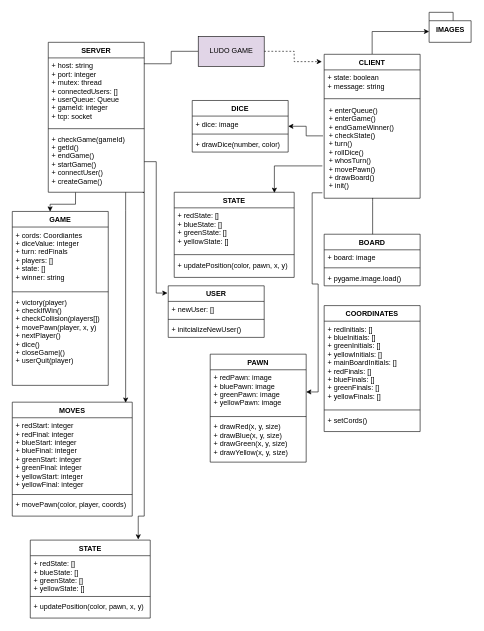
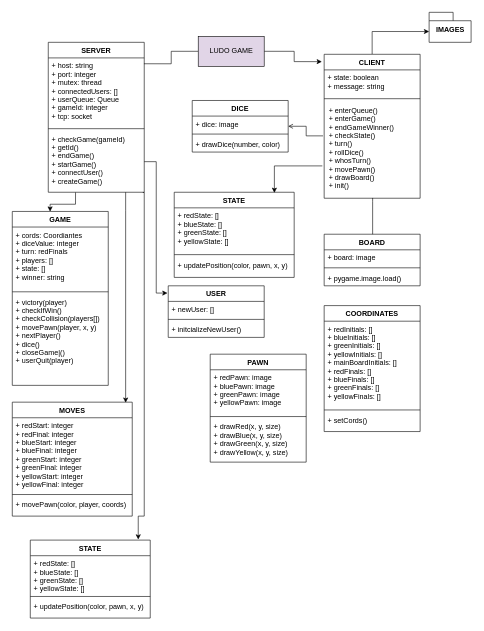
  <mxCell id="0" />
  <mxCell id="1" parent="0" />
- <mxCell id="2" style="edgeStyle=orthogonalEdgeStyle;rounded=0;orthogonalLoop=1;jettySize=auto;html=1;entryX=-0.024;entryY=0.051;entryDx=0;entryDy=0;entryPerimeter=0;dashed=1;" parent="1" source="6" target="7" edge="1"><mxGeometry relative="1" as="geometry" /></mxCell>
+ <mxCell id="2" style="edgeStyle=orthogonalEdgeStyle;rounded=0;orthogonalLoop=1;jettySize=auto;html=1;entryX=-0.024;entryY=0.051;entryDx=0;entryDy=0;entryPerimeter=0;" parent="1" source="6" target="7" edge="1"><mxGeometry relative="1" as="geometry" /></mxCell>
  <mxCell id="3" style="edgeStyle=orthogonalEdgeStyle;rounded=0;orthogonalLoop=1;jettySize=auto;html=1;entryX=0;entryY=0;entryDx=0;entryDy=32;entryPerimeter=0;exitX=0.5;exitY=0;exitDx=0;exitDy=0;" parent="1" source="7" target="35" edge="1"><mxGeometry relative="1" as="geometry" /></mxCell>
  <mxCell id="4" style="edgeStyle=orthogonalEdgeStyle;rounded=0;orthogonalLoop=1;jettySize=auto;html=1;entryX=0.997;entryY=0.143;entryDx=0;entryDy=0;entryPerimeter=0;endArrow=none;" parent="1" source="6" target="36" edge="1"><mxGeometry relative="1" as="geometry" /></mxCell>
  <mxCell id="5" style="edgeStyle=orthogonalEdgeStyle;rounded=0;orthogonalLoop=1;jettySize=auto;html=1;exitX=0.284;exitY=1.003;exitDx=0;exitDy=0;exitPerimeter=0;entryX=0.394;entryY=0.001;entryDx=0;entryDy=0;entryPerimeter=0;" parent="1" source="39" target="40" edge="1"><mxGeometry relative="1" as="geometry"><mxPoint x="80" y="350" as="targetPoint" /><Array as="points"><mxPoint x="125" y="340" /><mxPoint x="83" y="340" /></Array></mxGeometry></mxCell>
  <mxCell id="6" value="LUDO GAME" style="html=1;fillColor=#e1d5e7;" parent="1" vertex="1"><mxGeometry x="330" y="60" width="110" height="50" as="geometry" /></mxCell>
  <mxCell id="7" value="CLIENT" style="swimlane;fontStyle=1;align=center;verticalAlign=top;childLayout=stackLayout;horizontal=1;startSize=26;horizontalStack=0;resizeParent=1;resizeParentMax=0;resizeLast=0;collapsible=1;marginBottom=0;" parent="1" vertex="1"><mxGeometry x="540" y="90" width="160" height="240" as="geometry" /></mxCell>
  <mxCell id="8" value="+ state: boolean&#10;+ message: string" style="text;strokeColor=none;fillColor=none;align=left;verticalAlign=top;spacingLeft=4;spacingRight=4;overflow=hidden;rotatable=0;points=[[0,0.5],[1,0.5]];portConstraint=eastwest;" parent="7" vertex="1"><mxGeometry y="26" width="160" height="44" as="geometry" /></mxCell>
  <mxCell id="9" value="" style="line;strokeWidth=1;fillColor=none;align=left;verticalAlign=middle;spacingTop=-1;spacingLeft=3;spacingRight=3;rotatable=0;labelPosition=right;points=[];portConstraint=eastwest;" parent="7" vertex="1"><mxGeometry y="70" width="160" height="8" as="geometry" /></mxCell>
  <mxCell id="10" value="+ enterQueue()&#10;+ enterGame()&#10;+ endGameWinner()&#10;+ checkState()&#10;+ turn()&#10;+ rollDice() &#10;+ whosTurn()&#10;+ movePawn()&#10;+ drawBoard()&#10;+ init()" style="text;strokeColor=none;fillColor=none;align=left;verticalAlign=top;spacingLeft=4;spacingRight=4;overflow=hidden;rotatable=0;points=[[0,0.5],[1,0.5]];portConstraint=eastwest;spacing=4;" parent="7" vertex="1"><mxGeometry y="78" width="160" height="162" as="geometry" /></mxCell>
  <mxCell id="11" value="BOARD" style="swimlane;fontStyle=1;align=center;verticalAlign=top;childLayout=stackLayout;horizontal=1;startSize=26;horizontalStack=0;resizeParent=1;resizeParentMax=0;resizeLast=0;collapsible=1;marginBottom=0;" parent="1" vertex="1"><mxGeometry x="540" y="390" width="160" height="86" as="geometry" /></mxCell>
  <mxCell id="12" value="+ board: image" style="text;strokeColor=none;fillColor=none;align=left;verticalAlign=top;spacingLeft=4;spacingRight=4;overflow=hidden;rotatable=0;points=[[0,0.5],[1,0.5]];portConstraint=eastwest;" parent="11" vertex="1"><mxGeometry y="26" width="160" height="26" as="geometry" /></mxCell>
  <mxCell id="13" value="" style="line;strokeWidth=1;fillColor=none;align=left;verticalAlign=middle;spacingTop=-1;spacingLeft=3;spacingRight=3;rotatable=0;labelPosition=right;points=[];portConstraint=eastwest;" parent="11" vertex="1"><mxGeometry y="52" width="160" height="8" as="geometry" /></mxCell>
  <mxCell id="14" value="+ pygame.image.load()" style="text;strokeColor=none;fillColor=none;align=left;verticalAlign=top;spacingLeft=4;spacingRight=4;overflow=hidden;rotatable=0;points=[[0,0.5],[1,0.5]];portConstraint=eastwest;" parent="11" vertex="1"><mxGeometry y="60" width="160" height="26" as="geometry" /></mxCell>
  <mxCell id="15" style="edgeStyle=orthogonalEdgeStyle;rounded=0;orthogonalLoop=1;jettySize=auto;html=1;exitX=0.505;exitY=0.997;exitDx=0;exitDy=0;exitPerimeter=0;endArrow=none;" parent="1" source="10" target="11" edge="1"><mxGeometry relative="1" as="geometry"><Array as="points"><mxPoint x="621" y="335" /><mxPoint x="620" y="335" /></Array></mxGeometry></mxCell>
  <mxCell id="16" value="COORDINATES" style="swimlane;fontStyle=1;align=center;verticalAlign=top;childLayout=stackLayout;horizontal=1;startSize=26;horizontalStack=0;resizeParent=1;resizeParentMax=0;resizeLast=0;collapsible=1;marginBottom=0;" parent="1" vertex="1"><mxGeometry x="540" y="509" width="160" height="210" as="geometry" /></mxCell>
  <mxCell id="17" value="+ redInitials: []&#10;+ blueInitials: []&#10;+ greenInitials: []&#10;+ yellowInitials: []&#10;+ mainBoardInitials: []&#10;+ redFinals: []&#10;+ blueFinals: []&#10;+ greenFinals: []&#10;+ yellowFinals: []" style="text;strokeColor=none;fillColor=none;align=left;verticalAlign=top;spacingLeft=4;spacingRight=4;overflow=hidden;rotatable=0;points=[[0,0.5],[1,0.5]];portConstraint=eastwest;" parent="16" vertex="1"><mxGeometry y="26" width="160" height="144" as="geometry" /></mxCell>
  <mxCell id="18" value="" style="line;strokeWidth=1;fillColor=none;align=left;verticalAlign=middle;spacingTop=-1;spacingLeft=3;spacingRight=3;rotatable=0;labelPosition=right;points=[];portConstraint=eastwest;" parent="16" vertex="1"><mxGeometry y="170" width="160" height="8" as="geometry" /></mxCell>
  <mxCell id="19" value="+ setCords()" style="text;strokeColor=none;fillColor=none;align=left;verticalAlign=top;spacingLeft=4;spacingRight=4;overflow=hidden;rotatable=0;points=[[0,0.5],[1,0.5]];portConstraint=eastwest;" parent="16" vertex="1"><mxGeometry y="178" width="160" height="32" as="geometry" /></mxCell>
  <mxCell id="20" value="DICE" style="swimlane;fontStyle=1;align=center;verticalAlign=top;childLayout=stackLayout;horizontal=1;startSize=26;horizontalStack=0;resizeParent=1;resizeParentMax=0;resizeLast=0;collapsible=1;marginBottom=0;" parent="1" vertex="1"><mxGeometry x="320" y="167" width="160" height="86" as="geometry" /></mxCell>
  <mxCell id="21" value="+ dice: image" style="text;strokeColor=none;fillColor=none;align=left;verticalAlign=top;spacingLeft=4;spacingRight=4;overflow=hidden;rotatable=0;points=[[0,0.5],[1,0.5]];portConstraint=eastwest;" parent="20" vertex="1"><mxGeometry y="26" width="160" height="26" as="geometry" /></mxCell>
  <mxCell id="22" value="" style="line;strokeWidth=1;fillColor=none;align=left;verticalAlign=middle;spacingTop=-1;spacingLeft=3;spacingRight=3;rotatable=0;labelPosition=right;points=[];portConstraint=eastwest;" parent="20" vertex="1"><mxGeometry y="52" width="160" height="8" as="geometry" /></mxCell>
  <mxCell id="23" value="+ drawDice(number, color)" style="text;strokeColor=none;fillColor=none;align=left;verticalAlign=top;spacingLeft=4;spacingRight=4;overflow=hidden;rotatable=0;points=[[0,0.5],[1,0.5]];portConstraint=eastwest;" parent="20" vertex="1"><mxGeometry y="60" width="160" height="26" as="geometry" /></mxCell>
- <mxCell id="24" style="edgeStyle=orthogonalEdgeStyle;rounded=0;orthogonalLoop=1;jettySize=auto;html=1;exitX=-0.012;exitY=0.358;exitDx=0;exitDy=0;exitPerimeter=0;" parent="1" source="10" target="20" edge="1"><mxGeometry relative="1" as="geometry" /></mxCell>
+ <mxCell id="24" style="edgeStyle=orthogonalEdgeStyle;rounded=0;orthogonalLoop=1;jettySize=auto;html=1;exitX=-0.012;exitY=0.358;exitDx=0;exitDy=0;exitPerimeter=0;endArrow=open;" parent="1" source="10" target="20" edge="1"><mxGeometry relative="1" as="geometry" /></mxCell>
  <mxCell id="25" value="PAWN" style="swimlane;fontStyle=1;align=center;verticalAlign=top;childLayout=stackLayout;horizontal=1;startSize=26;horizontalStack=0;resizeParent=1;resizeParentMax=0;resizeLast=0;collapsible=1;marginBottom=0;" parent="1" vertex="1"><mxGeometry x="350" y="590" width="160" height="180" as="geometry" /></mxCell>
  <mxCell id="26" value="+ redPawn: image&#10;+ bluePawn: image&#10;+ greenPawn: image&#10;+ yellowPawn: image" style="text;strokeColor=none;fillColor=none;align=left;verticalAlign=top;spacingLeft=4;spacingRight=4;overflow=hidden;rotatable=0;points=[[0,0.5],[1,0.5]];portConstraint=eastwest;" parent="25" vertex="1"><mxGeometry y="26" width="160" height="74" as="geometry" /></mxCell>
  <mxCell id="27" value="" style="line;strokeWidth=1;fillColor=none;align=left;verticalAlign=middle;spacingTop=-1;spacingLeft=3;spacingRight=3;rotatable=0;labelPosition=right;points=[];portConstraint=eastwest;" parent="25" vertex="1"><mxGeometry y="100" width="160" height="8" as="geometry" /></mxCell>
  <mxCell id="28" value="+ drawRed(x, y, size)&#10;+ drawBlue(x, y, size)&#10;+ drawGreen(x, y, size)&#10;+ drawYellow(x, y, size)" style="text;strokeColor=none;fillColor=none;align=left;verticalAlign=top;spacingLeft=4;spacingRight=4;overflow=hidden;rotatable=0;points=[[0,0.5],[1,0.5]];portConstraint=eastwest;" parent="25" vertex="1"><mxGeometry y="108" width="160" height="72" as="geometry" /></mxCell>
- <mxCell id="29" style="edgeStyle=orthogonalEdgeStyle;rounded=0;orthogonalLoop=1;jettySize=auto;html=1;exitX=-0.019;exitY=0.944;exitDx=0;exitDy=0;exitPerimeter=0;" parent="1" source="10" target="26" edge="1"><mxGeometry relative="1" as="geometry" /></mxCell>
  <mxCell id="30" value="STATE" style="swimlane;fontStyle=1;align=center;verticalAlign=top;childLayout=stackLayout;horizontal=1;startSize=26;horizontalStack=0;resizeParent=1;resizeParentMax=0;resizeLast=0;collapsible=1;marginBottom=0;" parent="1" vertex="1"><mxGeometry x="290" y="320" width="200" height="142" as="geometry" /></mxCell>
  <mxCell id="31" value="+ redState: []&#10;+ blueState: []&#10;+ greenState: []&#10;+ yellowState: []" style="text;strokeColor=none;fillColor=none;align=left;verticalAlign=top;spacingLeft=4;spacingRight=4;overflow=hidden;rotatable=0;points=[[0,0.5],[1,0.5]];portConstraint=eastwest;" parent="30" vertex="1"><mxGeometry y="26" width="200" height="74" as="geometry" /></mxCell>
  <mxCell id="32" value="" style="line;strokeWidth=1;fillColor=none;align=left;verticalAlign=middle;spacingTop=-1;spacingLeft=3;spacingRight=3;rotatable=0;labelPosition=right;points=[];portConstraint=eastwest;" parent="30" vertex="1"><mxGeometry y="100" width="200" height="8" as="geometry" /></mxCell>
  <mxCell id="33" value="+ updatePosition(color, pawn, x, y)" style="text;strokeColor=none;fillColor=none;align=left;verticalAlign=top;spacingLeft=4;spacingRight=4;overflow=hidden;rotatable=0;points=[[0,0.5],[1,0.5]];portConstraint=eastwest;" parent="30" vertex="1"><mxGeometry y="108" width="200" height="34" as="geometry" /></mxCell>
  <mxCell id="34" style="edgeStyle=orthogonalEdgeStyle;rounded=0;orthogonalLoop=1;jettySize=auto;html=1;entryX=0.835;entryY=0.007;entryDx=0;entryDy=0;entryPerimeter=0;exitX=-0.019;exitY=0.667;exitDx=0;exitDy=0;exitPerimeter=0;" parent="1" source="10" target="30" edge="1"><mxGeometry relative="1" as="geometry" /></mxCell>
  <mxCell id="35" value="IMAGES" style="shape=folder;fontStyle=1;spacingTop=10;tabWidth=40;tabHeight=14;tabPosition=left;html=1;" parent="1" vertex="1"><mxGeometry x="715" y="20" width="70" height="50" as="geometry" /></mxCell>
  <mxCell id="36" value="SERVER" style="swimlane;fontStyle=1;align=center;verticalAlign=top;childLayout=stackLayout;horizontal=1;startSize=26;horizontalStack=0;resizeParent=1;resizeParentMax=0;resizeLast=0;collapsible=1;marginBottom=0;" parent="1" vertex="1"><mxGeometry x="80" y="70" width="160" height="250" as="geometry" /></mxCell>
  <mxCell id="37" value="+ host: string&#10;+ port: integer &#10;+ mutex: thread &#10;+ connectedUsers: []&#10;+ userQueue: Queue&#10;+ gameId: integer&#10;+ tcp: socket" style="text;strokeColor=none;fillColor=none;align=left;verticalAlign=top;spacingLeft=4;spacingRight=4;overflow=hidden;rotatable=0;points=[[0,0.5],[1,0.5]];portConstraint=eastwest;" parent="36" vertex="1"><mxGeometry y="26" width="160" height="114" as="geometry" /></mxCell>
  <mxCell id="38" value="" style="line;strokeWidth=1;fillColor=none;align=left;verticalAlign=middle;spacingTop=-1;spacingLeft=3;spacingRight=3;rotatable=0;labelPosition=right;points=[];portConstraint=eastwest;" parent="36" vertex="1"><mxGeometry y="140" width="160" height="8" as="geometry" /></mxCell>
  <mxCell id="39" value="+ checkGame(gameId)&#10;+ getId()&#10;+ endGame()&#10;+ startGame()&#10;+ connectUser()&#10;+ createGame() &#10;" style="text;strokeColor=none;fillColor=none;align=left;verticalAlign=top;spacingLeft=4;spacingRight=4;overflow=hidden;rotatable=0;points=[[0,0.5],[1,0.5]];portConstraint=eastwest;" parent="36" vertex="1"><mxGeometry y="148" width="160" height="102" as="geometry" /></mxCell>
  <mxCell id="40" value="GAME" style="swimlane;fontStyle=1;align=center;verticalAlign=top;childLayout=stackLayout;horizontal=1;startSize=26;horizontalStack=0;resizeParent=1;resizeParentMax=0;resizeLast=0;collapsible=1;marginBottom=0;" parent="1" vertex="1"><mxGeometry x="20" y="352" width="160" height="290" as="geometry" /></mxCell>
  <mxCell id="41" value="+ cords: Coordiantes&#10;+ diceValue: integer&#10;+ turn: redFinals&#10;+ players: []&#10;+ state: []&#10;+ winner: string&#10;" style="text;strokeColor=none;fillColor=none;align=left;verticalAlign=top;spacingLeft=4;spacingRight=4;overflow=hidden;rotatable=0;points=[[0,0.5],[1,0.5]];portConstraint=eastwest;" parent="40" vertex="1"><mxGeometry y="26" width="160" height="104" as="geometry" /></mxCell>
  <mxCell id="42" value="" style="line;strokeWidth=1;fillColor=none;align=left;verticalAlign=middle;spacingTop=-1;spacingLeft=3;spacingRight=3;rotatable=0;labelPosition=right;points=[];portConstraint=eastwest;" parent="40" vertex="1"><mxGeometry y="130" width="160" height="8" as="geometry" /></mxCell>
  <mxCell id="43" value="+ victory(player)&#10;+ checkIfWin()&#10;+ checkCollision(players[]) &#10;+ movePawn(player, x, y)&#10;+ nextPlayer()&#10;+ dice() &#10;+ closeGame|() &#10;+ userQuit(player)&#10; &#10;&#10;" style="text;strokeColor=none;fillColor=none;align=left;verticalAlign=top;spacingLeft=4;spacingRight=4;overflow=hidden;rotatable=0;points=[[0,0.5],[1,0.5]];portConstraint=eastwest;" parent="40" vertex="1"><mxGeometry y="138" width="160" height="152" as="geometry" /></mxCell>
  <mxCell id="44" value="MOVES" style="swimlane;fontStyle=1;align=center;verticalAlign=top;childLayout=stackLayout;horizontal=1;startSize=26;horizontalStack=0;resizeParent=1;resizeParentMax=0;resizeLast=0;collapsible=1;marginBottom=0;" parent="1" vertex="1"><mxGeometry x="20" y="670" width="200" height="190" as="geometry" /></mxCell>
  <mxCell id="45" value="+ redStart: integer&#10;+ redFinal: integer&#10;+ blueStart: integer&#10;+ blueFinal: integer&#10;+ greenStart: integer&#10;+ greenFinal: integer&#10;+ yellowStart: integer&#10;+ yellowFinal: integer" style="text;strokeColor=none;fillColor=none;align=left;verticalAlign=top;spacingLeft=4;spacingRight=4;overflow=hidden;rotatable=0;points=[[0,0.5],[1,0.5]];portConstraint=eastwest;" parent="44" vertex="1"><mxGeometry y="26" width="200" height="124" as="geometry" /></mxCell>
  <mxCell id="46" value="" style="line;strokeWidth=1;fillColor=none;align=left;verticalAlign=middle;spacingTop=-1;spacingLeft=3;spacingRight=3;rotatable=0;labelPosition=right;points=[];portConstraint=eastwest;" parent="44" vertex="1"><mxGeometry y="150" width="200" height="8" as="geometry" /></mxCell>
  <mxCell id="47" value="+ movePawn(color, player, coords)" style="text;strokeColor=none;fillColor=none;align=left;verticalAlign=top;spacingLeft=4;spacingRight=4;overflow=hidden;rotatable=0;points=[[0,0.5],[1,0.5]];portConstraint=eastwest;" parent="44" vertex="1"><mxGeometry y="158" width="200" height="32" as="geometry" /></mxCell>
  <mxCell id="48" style="edgeStyle=orthogonalEdgeStyle;rounded=0;orthogonalLoop=1;jettySize=auto;html=1;entryX=0.945;entryY=0.005;entryDx=0;entryDy=0;entryPerimeter=0;" parent="1" source="39" target="44" edge="1"><mxGeometry relative="1" as="geometry"><Array as="points"><mxPoint x="209" y="350" /><mxPoint x="209" y="350" /></Array></mxGeometry></mxCell>
  <mxCell id="49" value="STATE" style="swimlane;fontStyle=1;align=center;verticalAlign=top;childLayout=stackLayout;horizontal=1;startSize=26;horizontalStack=0;resizeParent=1;resizeParentMax=0;resizeLast=0;collapsible=1;marginBottom=0;" parent="1" vertex="1"><mxGeometry x="50" y="900" width="200" height="130" as="geometry" /></mxCell>
  <mxCell id="50" value="+ redState: []&#10;+ blueState: []&#10;+ greenState: []&#10;+ yellowState: []" style="text;strokeColor=none;fillColor=none;align=left;verticalAlign=top;spacingLeft=4;spacingRight=4;overflow=hidden;rotatable=0;points=[[0,0.5],[1,0.5]];portConstraint=eastwest;" parent="49" vertex="1"><mxGeometry y="26" width="200" height="64" as="geometry" /></mxCell>
  <mxCell id="51" value="" style="line;strokeWidth=1;fillColor=none;align=left;verticalAlign=middle;spacingTop=-1;spacingLeft=3;spacingRight=3;rotatable=0;labelPosition=right;points=[];portConstraint=eastwest;" parent="49" vertex="1"><mxGeometry y="90" width="200" height="8" as="geometry" /></mxCell>
  <mxCell id="52" value="+ updatePosition(color, pawn, x, y)" style="text;strokeColor=none;fillColor=none;align=left;verticalAlign=top;spacingLeft=4;spacingRight=4;overflow=hidden;rotatable=0;points=[[0,0.5],[1,0.5]];portConstraint=eastwest;" parent="49" vertex="1"><mxGeometry y="98" width="200" height="32" as="geometry" /></mxCell>
  <mxCell id="53" style="edgeStyle=orthogonalEdgeStyle;rounded=0;orthogonalLoop=1;jettySize=auto;html=1;exitX=0.985;exitY=1.004;exitDx=0;exitDy=0;exitPerimeter=0;" parent="1" source="39" edge="1"><mxGeometry relative="1" as="geometry"><mxPoint x="250" y="260" as="sourcePoint" /><mxPoint x="230" y="899" as="targetPoint" /><Array as="points"><mxPoint x="240" y="320" /><mxPoint x="240" y="860" /><mxPoint x="230" y="860" /></Array></mxGeometry></mxCell>
  <mxCell id="54" value="USER" style="swimlane;fontStyle=1;align=center;verticalAlign=top;childLayout=stackLayout;horizontal=1;startSize=26;horizontalStack=0;resizeParent=1;resizeParentMax=0;resizeLast=0;collapsible=1;marginBottom=0;" parent="1" vertex="1"><mxGeometry x="280" y="476" width="160" height="86" as="geometry" /></mxCell>
  <mxCell id="55" value="+ newUser: []" style="text;strokeColor=none;fillColor=none;align=left;verticalAlign=top;spacingLeft=4;spacingRight=4;overflow=hidden;rotatable=0;points=[[0,0.5],[1,0.5]];portConstraint=eastwest;" parent="54" vertex="1"><mxGeometry y="26" width="160" height="26" as="geometry" /></mxCell>
  <mxCell id="56" value="" style="line;strokeWidth=1;fillColor=none;align=left;verticalAlign=middle;spacingTop=-1;spacingLeft=3;spacingRight=3;rotatable=0;labelPosition=right;points=[];portConstraint=eastwest;" parent="54" vertex="1"><mxGeometry y="52" width="160" height="8" as="geometry" /></mxCell>
  <mxCell id="57" value="+ initcializeNewUser()" style="text;strokeColor=none;fillColor=none;align=left;verticalAlign=top;spacingLeft=4;spacingRight=4;overflow=hidden;rotatable=0;points=[[0,0.5],[1,0.5]];portConstraint=eastwest;" parent="54" vertex="1"><mxGeometry y="60" width="160" height="26" as="geometry" /></mxCell>
  <mxCell id="58" style="edgeStyle=orthogonalEdgeStyle;rounded=0;orthogonalLoop=1;jettySize=auto;html=1;entryX=-0.008;entryY=0.141;entryDx=0;entryDy=0;entryPerimeter=0;" parent="1" source="39" target="54" edge="1"><mxGeometry relative="1" as="geometry"><mxPoint x="270" y="490" as="targetPoint" /><Array as="points"><mxPoint x="260" y="269" /><mxPoint x="260" y="488" /></Array></mxGeometry></mxCell>
